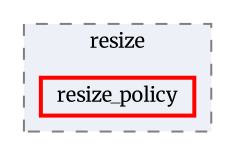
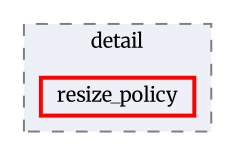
  digraph {
    compound=true
    fontname=Merriweather
    n1 [color=red fillcolor="#edf0f7" fontname=Merriweather fontsize=10 height=0.2 label=resize_policy shape=box style="filled,bold" width=0.4]
    subgraph cluster_1 {
      bgcolor="#edf0f7"
      fontsize=10
-     label=resize
+     label=detail
      pencolor=grey50
      style="filled,dashed"
      n1
    }
  }
